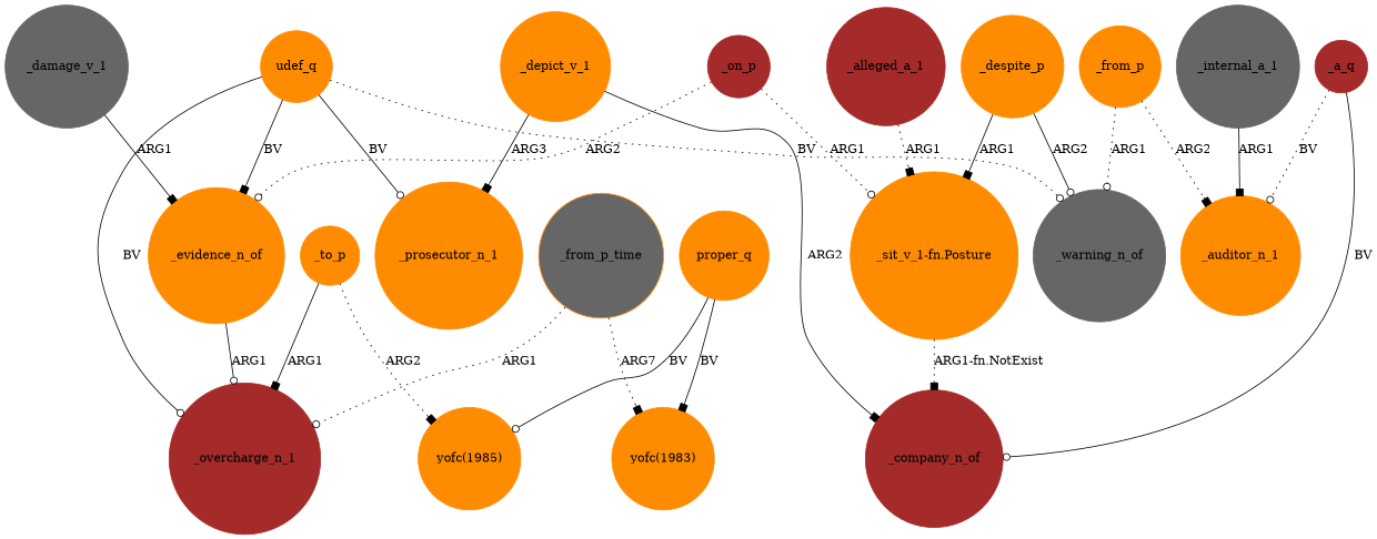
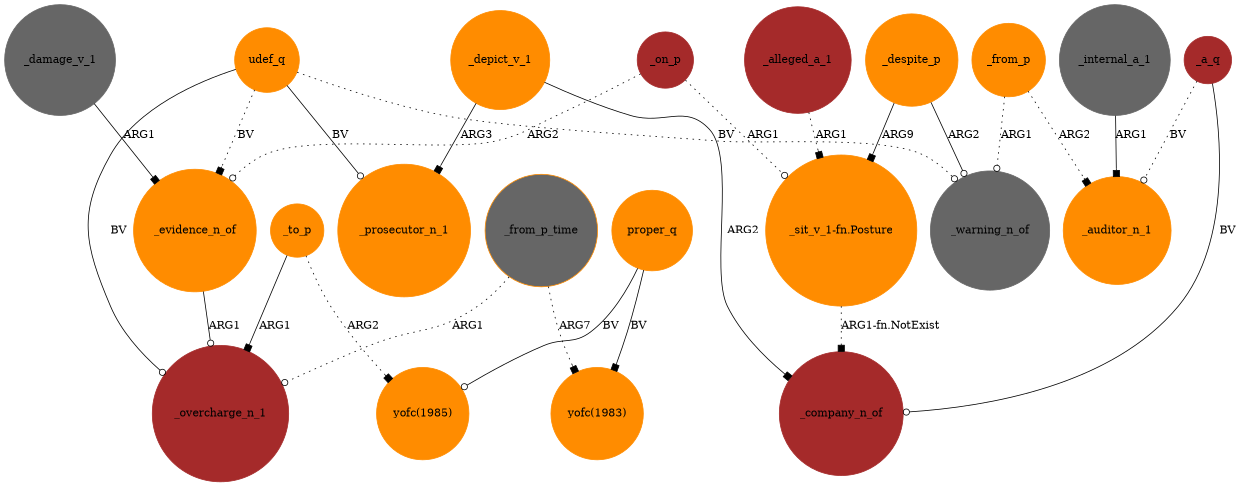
  digraph {
    node [color=darkorange shape=circle style=filled]
    edge [arrowhead=box style=solid]
    _overcharge_n_1 [color=brown]
    udef_q
    _warning_n_of [color=gray40]
    _evidence_n_of
    _prosecutor_n_1
    _despite_p
    "_sit_v_1-fn.Posture"
    _company_n_of [color=brown]
    _from_p_time [fillcolor=gray40]
    "yofc(1983)"
    _from_p
    _auditor_n_1
    _a_q [color=brown]
    _depict_v_1
    proper_q
    "yofc(1985)"
    _internal_a_1 [color=gray40]
    _on_p [color=brown]
    _to_p
    _damage_v_1 [color=gray40]
    _alleged_a_1 [color=brown]
    udef_q -> _overcharge_n_1 [arrowhead=odot label=BV]
    udef_q -> _warning_n_of [arrowhead=odot label=BV style=dotted]
-   udef_q -> _evidence_n_of [label=BV]
+   udef_q -> _evidence_n_of [label=BV style=dotted]
    udef_q -> _prosecutor_n_1 [arrowhead=odot label=BV]
    _evidence_n_of -> _overcharge_n_1 [arrowhead=odot label=ARG1]
    _despite_p -> _warning_n_of [arrowhead=odot label=ARG2]
-   _despite_p -> "_sit_v_1-fn.Posture" [label=ARG1]
+   _despite_p -> "_sit_v_1-fn.Posture" [label=ARG9]
    "_sit_v_1-fn.Posture" -> _company_n_of [label="ARG1-fn.NotExist" style=dotted]
    _from_p_time -> _overcharge_n_1 [arrowhead=odot label=ARG1 style=dotted]
    _from_p_time -> "yofc(1983)" [label=ARG7 style=dotted]
    _from_p -> _warning_n_of [arrowhead=odot label=ARG1 style=dotted]
    _from_p -> _auditor_n_1 [label=ARG2 style=dotted]
    _a_q -> _company_n_of [arrowhead=odot label=BV]
    _a_q -> _auditor_n_1 [arrowhead=odot label=BV style=dotted]
    _depict_v_1 -> _prosecutor_n_1 [label=ARG3]
    _depict_v_1 -> _company_n_of [label=ARG2]
    proper_q -> "yofc(1983)" [label=BV]
    proper_q -> "yofc(1985)" [arrowhead=odot label=BV]
    _internal_a_1 -> _auditor_n_1 [label=ARG1]
    _on_p -> _evidence_n_of [arrowhead=odot label=ARG2 style=dotted]
    _on_p -> "_sit_v_1-fn.Posture" [arrowhead=odot label=ARG1 style=dotted]
    _to_p -> _overcharge_n_1 [label=ARG1]
    _to_p -> "yofc(1985)" [label=ARG2 style=dotted]
    _damage_v_1 -> _evidence_n_of [label=ARG1]
    _alleged_a_1 -> "_sit_v_1-fn.Posture" [label=ARG1 style=dotted]
  }
